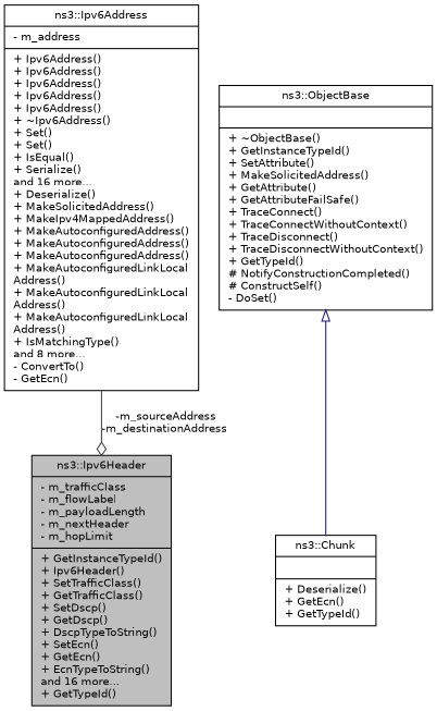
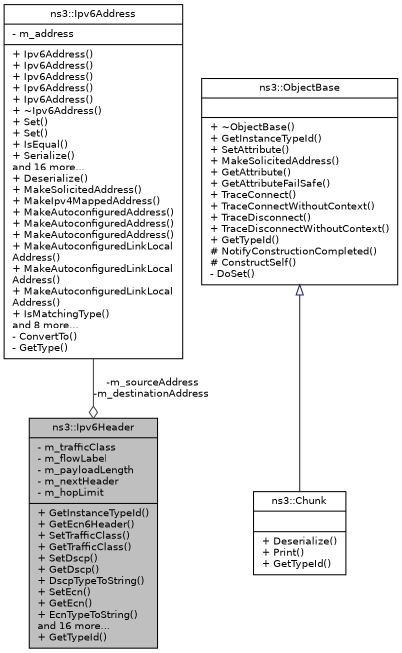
  digraph {
    node [color=black fillcolor=white fontname=Helvetica fontsize=10 shape=record style=filled]
    edge [fontname=Helvetica fontsize=10 labelfontname=Helvetica labelfontsize=10 style=solid]
-   n1 [fillcolor=grey75 fontcolor=black height=0.2 label="{ns3::Ipv6Header\n|- m_trafficClass\l- m_flowLabel\l- m_payloadLength\l- m_nextHeader\l- m_hopLimit\l|+ GetInstanceTypeId()\l+ Ipv6Header()\l+ SetTrafficClass()\l+ GetTrafficClass()\l+ SetDscp()\l+ GetDscp()\l+ DscpTypeToString()\l+ SetEcn()\l+ GetEcn()\l+ EcnTypeToString()\land 16 more...\l+ GetTypeId()\l}" width=0.4]
-   n2 [height=0.2 label="{ns3::Chunk\n||+ Deserialize()\l+ GetEcn()\l+ GetTypeId()\l}" width=0.4]
+   n1 [fillcolor=grey75 fontcolor=black height=0.2 label="{ns3::Ipv6Header\n|- m_trafficClass\l- m_flowLabel\l- m_payloadLength\l- m_nextHeader\l- m_hopLimit\l|+ GetInstanceTypeId()\l+ GetEcn6Header()\l+ SetTrafficClass()\l+ GetTrafficClass()\l+ SetDscp()\l+ GetDscp()\l+ DscpTypeToString()\l+ SetEcn()\l+ GetEcn()\l+ EcnTypeToString()\land 16 more...\l+ GetTypeId()\l}" width=0.4]
+   n2 [height=0.2 label="{ns3::Chunk\n||+ Deserialize()\l+ Print()\l+ GetTypeId()\l}" width=0.4]
    n3 [height=0.2 label="{ns3::ObjectBase\n||+ ~ObjectBase()\l+ GetInstanceTypeId()\l+ SetAttribute()\l+ MakeSolicitedAddress()\l+ GetAttribute()\l+ GetAttributeFailSafe()\l+ TraceConnect()\l+ TraceConnectWithoutContext()\l+ TraceDisconnect()\l+ TraceDisconnectWithoutContext()\l+ GetTypeId()\l# NotifyConstructionCompleted()\l# ConstructSelf()\l- DoSet()\l}" width=0.4]
-   n4 [height=0.2 label="{ns3::Ipv6Address\n|- m_address\l|+ Ipv6Address()\l+ Ipv6Address()\l+ Ipv6Address()\l+ Ipv6Address()\l+ Ipv6Address()\l+ ~Ipv6Address()\l+ Set()\l+ Set()\l+ IsEqual()\l+ Serialize()\land 16 more...\l+ Deserialize()\l+ MakeSolicitedAddress()\l+ MakeIpv4MappedAddress()\l+ MakeAutoconfiguredAddress()\l+ MakeAutoconfiguredAddress()\l+ MakeAutoconfiguredAddress()\l+ MakeAutoconfiguredLinkLocal\lAddress()\l+ MakeAutoconfiguredLinkLocal\lAddress()\l+ MakeAutoconfiguredLinkLocal\lAddress()\l+ IsMatchingType()\land 8 more...\l- ConvertTo()\l- GetEcn()\l}" width=0.4]
+   n4 [height=0.2 label="{ns3::Ipv6Address\n|- m_address\l|+ Ipv6Address()\l+ Ipv6Address()\l+ Ipv6Address()\l+ Ipv6Address()\l+ Ipv6Address()\l+ ~Ipv6Address()\l+ Set()\l+ Set()\l+ IsEqual()\l+ Serialize()\land 16 more...\l+ Deserialize()\l+ MakeSolicitedAddress()\l+ MakeIpv4MappedAddress()\l+ MakeAutoconfiguredAddress()\l+ MakeAutoconfiguredAddress()\l+ MakeAutoconfiguredAddress()\l+ MakeAutoconfiguredLinkLocal\lAddress()\l+ MakeAutoconfiguredLinkLocal\lAddress()\l+ MakeAutoconfiguredLinkLocal\lAddress()\l+ IsMatchingType()\land 8 more...\l- ConvertTo()\l- GetType()\l}" width=0.4]
    n3 -> n2 [arrowtail=onormal color=midnightblue dir=back]
    n4 -> n1 [arrowhead=odiamond color=grey25 label=" -m_sourceAddress\n-m_destinationAddress"]
  }
